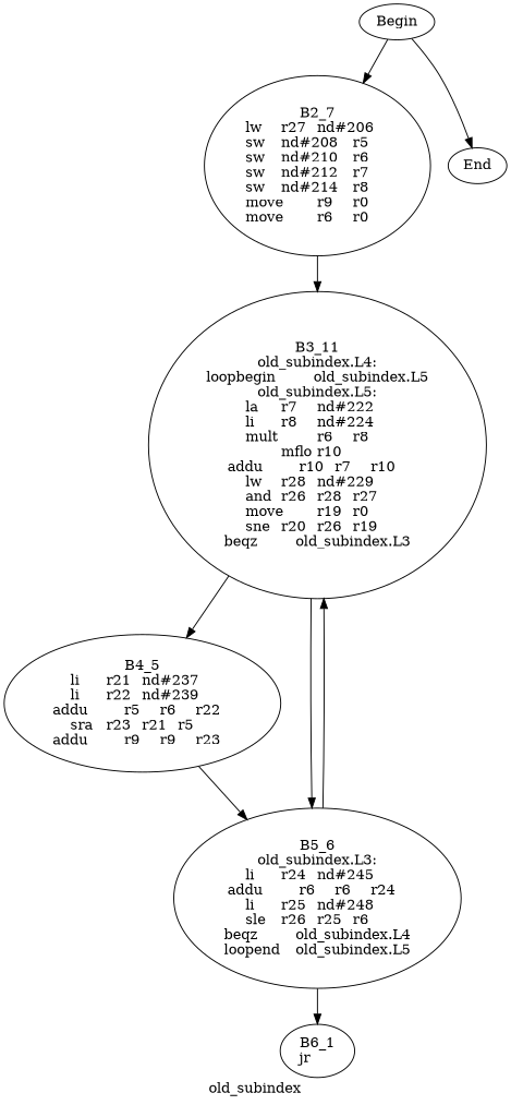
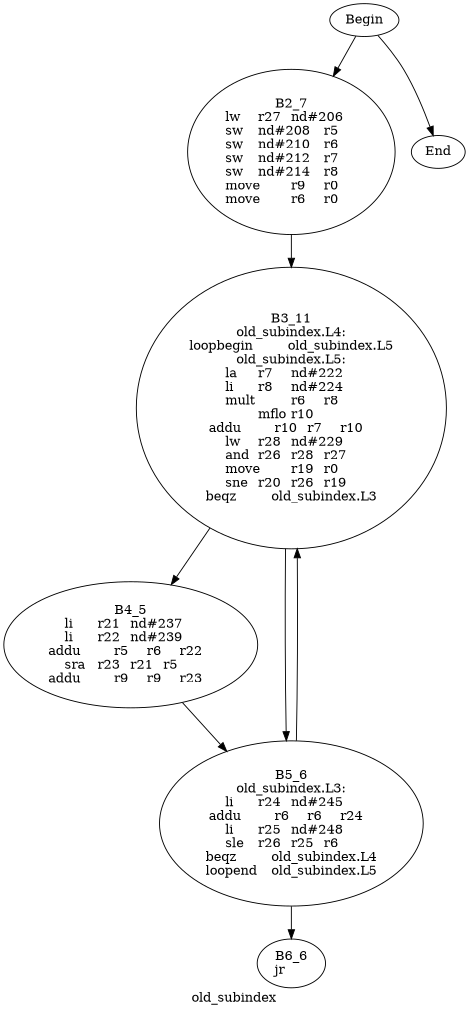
  digraph {
    color=purple
    label=old_subindex
    style=dashed
    n1 [label=Begin]
    n2 [label="B2_7\nlw	r27	nd#206	\nsw	nd#208	r5	\nsw	nd#210	r6	\nsw	nd#212	r7	\nsw	nd#214	r8	\nmove	r9	r0	\nmove	r6	r0	\n"]
    n3 [label=End]
    n4 [label="B3_11\nold_subindex.L4:\nloopbegin	old_subindex.L5\nold_subindex.L5:\nla	r7	nd#222	\nli	r8	nd#224	\nmult	r6	r8	\nmflo	r10	\naddu	r10	r7	r10	\nlw	r28	nd#229	\nand	r26	r28	r27	\nmove	r19	r0	\nsne	r20	r26	r19	\nbeqz	old_subindex.L3\n"]
    n5 [label="B4_5\nli	r21	nd#237	\nli	r22	nd#239	\naddu	r5	r6	r22	\nsra	r23	r21	r5	\naddu	r9	r9	r23	\n"]
    n6 [label="B5_6\nold_subindex.L3:\nli	r24	nd#245	\naddu	r6	r6	r24	\nli	r25	nd#248	\nsle	r26	r25	r6	\nbeqz	old_subindex.L4\nloopend	old_subindex.L5\n"]
-   n7 [label="B6_1\njr	\n"]
+   n7 [label="B6_6\njr	\n"]
    n1 -> n2
    n1 -> n3
    n2 -> n4
    n4 -> n5
    n4 -> n6
    n5 -> n6
    n6 -> n4
    n6 -> n7
  }
